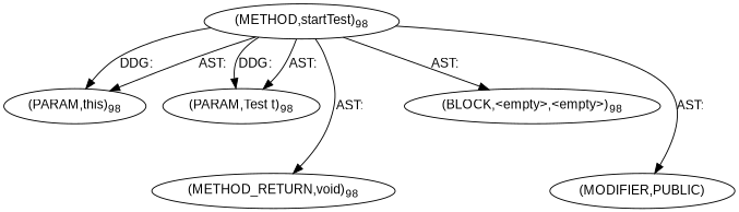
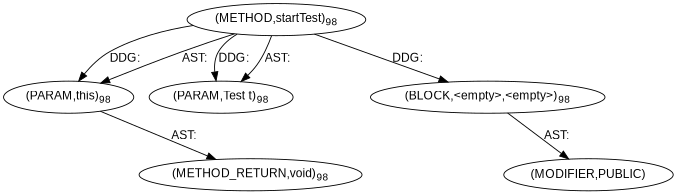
  digraph {
    fontname="Liberation Sans"
    node [fontname="Liberation Sans"]
    edge [fontname="Liberation Sans"]
    n1 [label=<(METHOD,startTest)<SUB>98</SUB>>]
    n2 [label=<(PARAM,this)<SUB>98</SUB>>]
    n3 [label=<(PARAM,Test t)<SUB>98</SUB>>]
    n4 [label=<(BLOCK,&lt;empty&gt;,&lt;empty&gt;)<SUB>98</SUB>>]
    n5 [label=<(MODIFIER,PUBLIC)>]
    n6 [label=<(METHOD_RETURN,void)<SUB>98</SUB>>]
    n1 -> n2 [label="AST: "]
    n1 -> n2 [label="DDG: "]
    n1 -> n3 [label="AST: "]
    n1 -> n3 [label="DDG: "]
-   n1 -> n4 [label="AST: "]
-   n1 -> n5 [label="AST: "]
-   n1 -> n6 [label="AST: "]
+   n1 -> n4 [label="DDG: "]
+   n4 -> n5 [label="AST: "]
+   n2 -> n6 [label="AST: "]
  }
